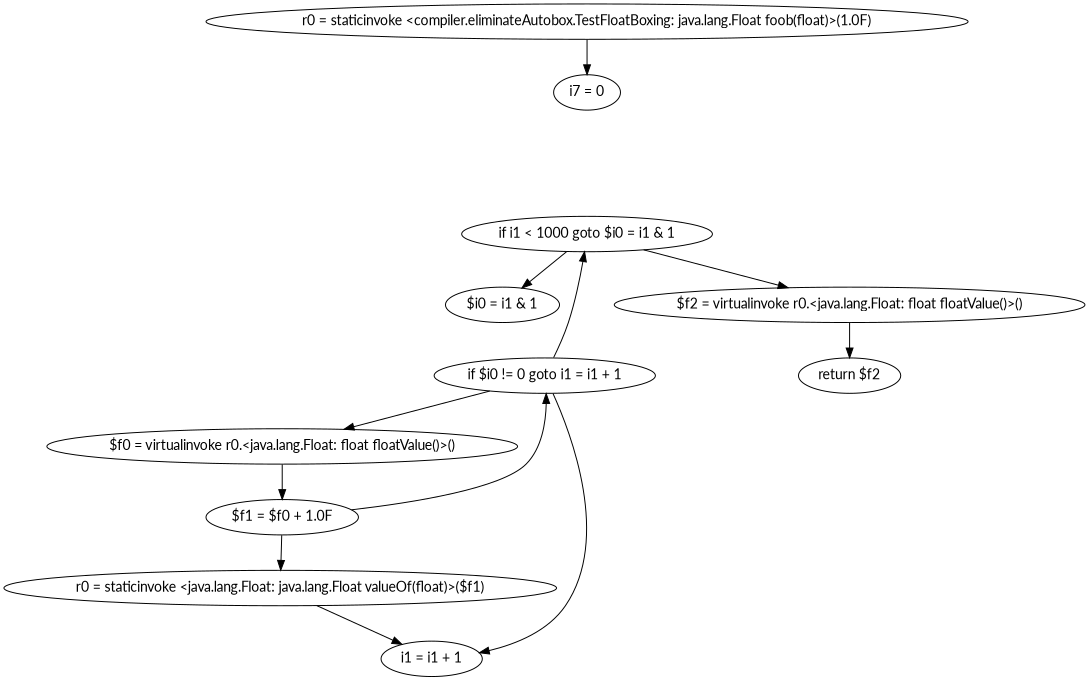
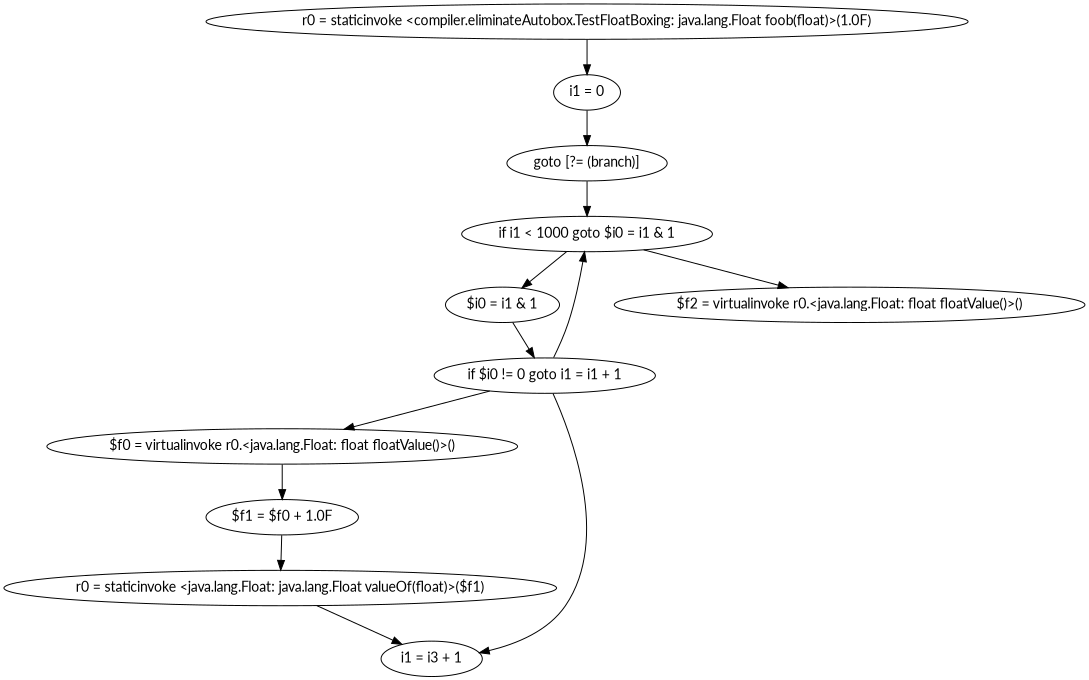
  digraph {
    fontname=Lato
    node [fontname=Lato]
    edge [fontname=Lato]
    "r0 = staticinvoke <compiler.eliminateAutobox.TestFloatBoxing: java.lang.Float foob(float)>(1.0F)"
-   "i1 = 0" [label="i7 = 0"]
+   "i1 = 0"
+   "goto [?= (branch)]"
    "if i1 < 1000 goto $i0 = i1 & 1"
    "$i0 = i1 & 1"
    "$f2 = virtualinvoke r0.<java.lang.Float: float floatValue()>()"
    "if $i0 != 0 goto i1 = i1 + 1"
    "$f0 = virtualinvoke r0.<java.lang.Float: float floatValue()>()"
-   "i1 = i1 + 1"
+   "i1 = i1 + 1" [label="i1 = i3 + 1"]
    "$f1 = $f0 + 1.0F"
    "r0 = staticinvoke <java.lang.Float: java.lang.Float valueOf(float)>($f1)"
-   "return $f2"
    "r0 = staticinvoke <compiler.eliminateAutobox.TestFloatBoxing: java.lang.Float foob(float)>(1.0F)" -> "i1 = 0"
+   "i1 = 0" -> "goto [?= (branch)]"
+   "goto [?= (branch)]" -> "if i1 < 1000 goto $i0 = i1 & 1"
    "if i1 < 1000 goto $i0 = i1 & 1" -> "$i0 = i1 & 1"
    "if i1 < 1000 goto $i0 = i1 & 1" -> "$f2 = virtualinvoke r0.<java.lang.Float: float floatValue()>()"
-   "$f1 = $f0 + 1.0F" -> "if $i0 != 0 goto i1 = i1 + 1"
-   "$f2 = virtualinvoke r0.<java.lang.Float: float floatValue()>()" -> "return $f2"
+   "$i0 = i1 & 1" -> "if $i0 != 0 goto i1 = i1 + 1"
    "if $i0 != 0 goto i1 = i1 + 1" -> "if i1 < 1000 goto $i0 = i1 & 1"
    "if $i0 != 0 goto i1 = i1 + 1" -> "$f0 = virtualinvoke r0.<java.lang.Float: float floatValue()>()"
    "if $i0 != 0 goto i1 = i1 + 1" -> "i1 = i1 + 1"
    "$f0 = virtualinvoke r0.<java.lang.Float: float floatValue()>()" -> "$f1 = $f0 + 1.0F"
    "$f1 = $f0 + 1.0F" -> "r0 = staticinvoke <java.lang.Float: java.lang.Float valueOf(float)>($f1)"
    "r0 = staticinvoke <java.lang.Float: java.lang.Float valueOf(float)>($f1)" -> "i1 = i1 + 1"
  }
